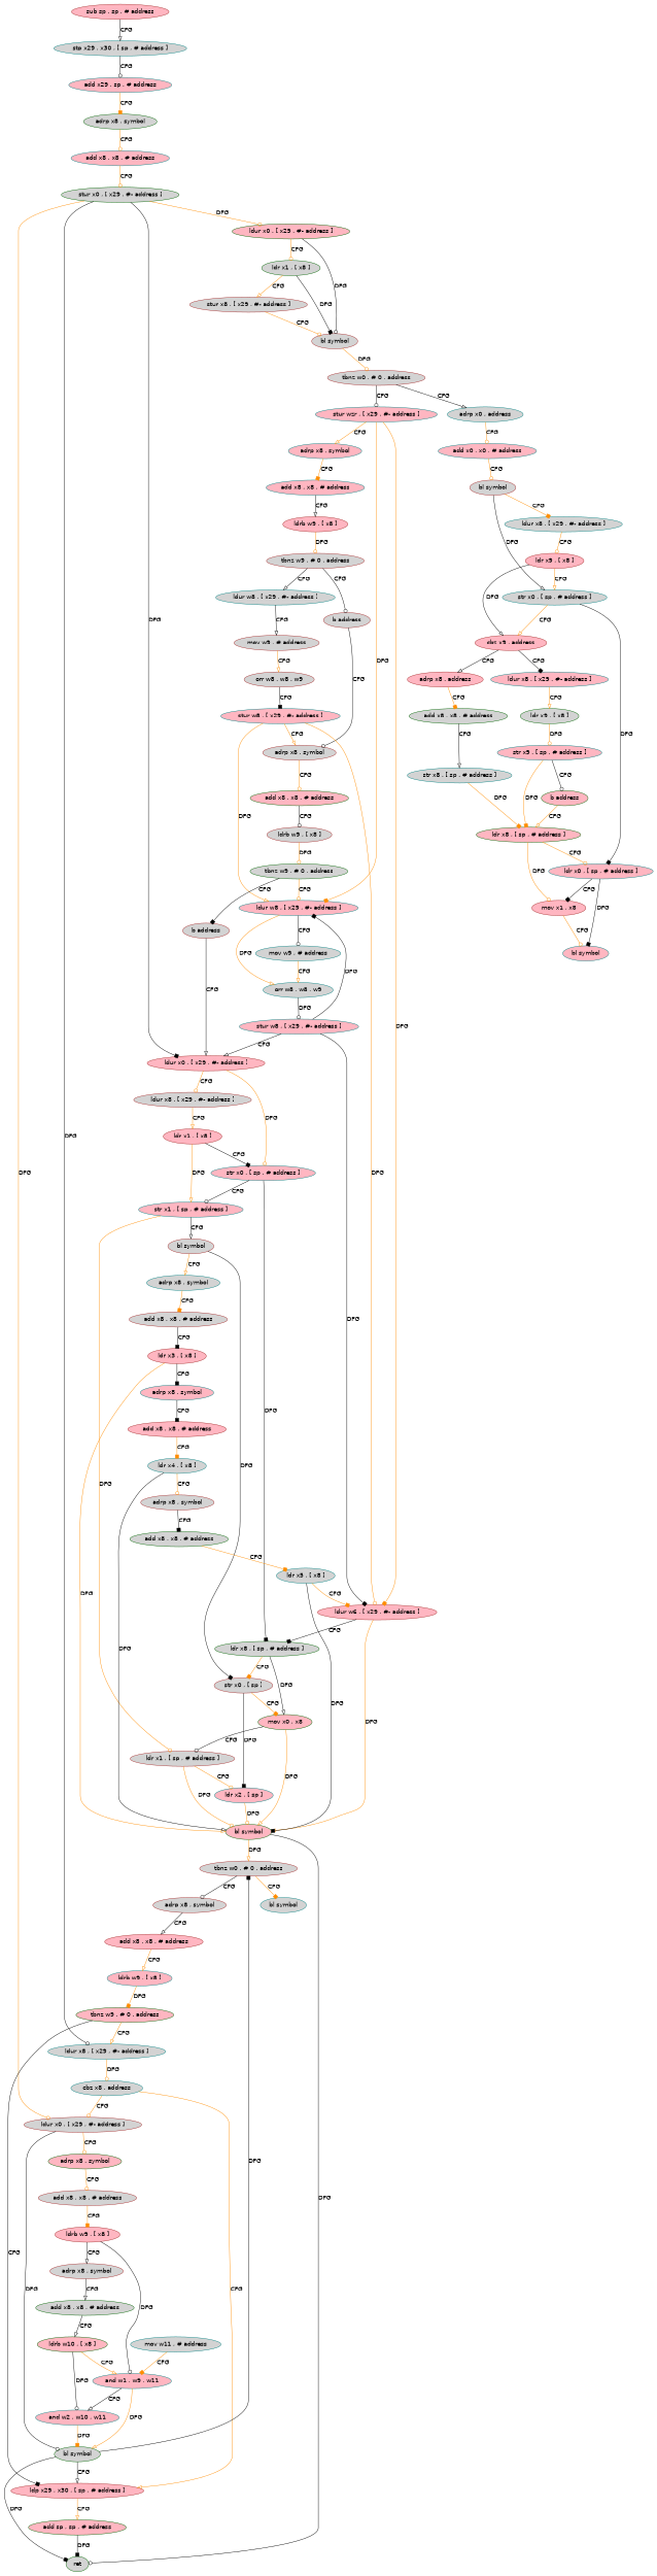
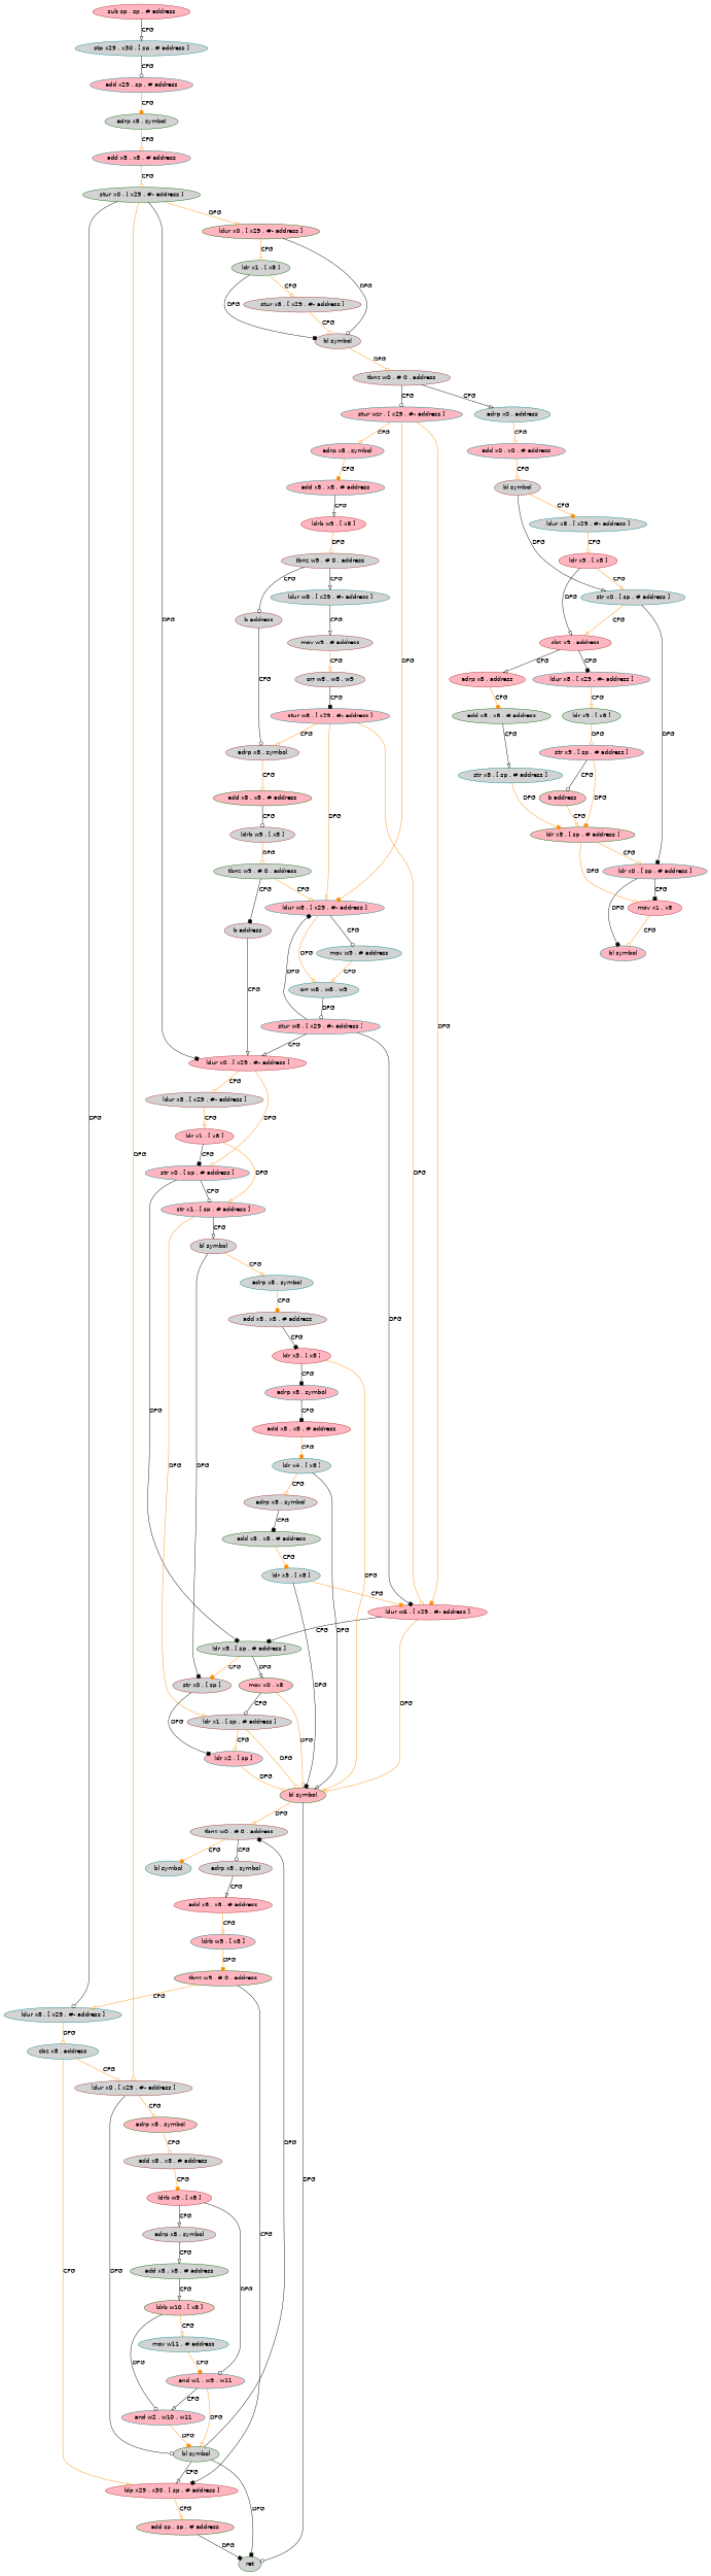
  digraph {
    fontname="DejaVu Sans"
    node [color=brown fillcolor=lightgrey fontname="DejaVu Sans" style=filled]
    edge [arrowhead=odot color=darkorange fontname="DejaVu Sans"]
    n1 [fillcolor=lightpink label="sub sp , sp , # address"]
    n2 [color=teal label="stp x29 , x30 , [ sp , # address ]"]
    n3 [color=teal fillcolor=lightpink label="add x29 , sp , # address"]
    n4 [color=darkgreen label="adrp x8 , symbol"]
    n5 [color=teal fillcolor=lightpink label="add x8 , x8 , # address"]
    n6 [color=darkgreen label="stur x0 , [ x29 , #- address ]"]
    n7 [color=darkgreen fillcolor=lightpink label="ldur x0 , [ x29 , #- address ]"]
    n8 [fillcolor=lightpink label="ldur x0 , [ x29 , #- address ]"]
    n9 [color=teal label="ldur x8 , [ x29 , #- address ]"]
    n10 [label="ldur x0 , [ x29 , #- address ]"]
    n11 [color=darkgreen label="ldr x1 , [ x8 ]"]
    n12 [label="bl symbol"]
    n13 [label="ldur x8 , [ x29 , #- address ]"]
    n14 [color=teal fillcolor=lightpink label="str x0 , [ sp , # address ]"]
    n15 [color=teal label="cbz x8 , address"]
    n16 [color=darkgreen fillcolor=lightpink label="adrp x8 , symbol"]
    n17 [color=darkgreen label="bl symbol"]
    n18 [label="stur x8 , [ x29 , #- address ]"]
    n19 [label="tbnz w0 , # 0 , address"]
    n20 [color=teal fillcolor=lightpink label="stur wzr , [ x29 , #- address ]"]
    n21 [color=teal label="adrp x0 , address"]
    n22 [color=teal fillcolor=lightpink label="adrp x8 , symbol"]
    n23 [color=teal fillcolor=lightpink label="ldur w8 , [ x29 , #- address ]"]
    n24 [fillcolor=lightpink label="ldur w6 , [ x29 , #- address ]"]
    n25 [color=teal fillcolor=lightpink label="add x0 , x0 , # address"]
    n26 [color=teal fillcolor=lightpink label="add x8 , x8 , # address"]
    n27 [color=teal label="mov w9 , # address"]
    n28 [color=teal label="orr w8 , w8 , w9"]
    n29 [color=darkgreen label="ldr x8 , [ sp , # address ]"]
    n30 [color=darkgreen fillcolor=lightpink label="bl symbol"]
    n31 [label="bl symbol"]
    n32 [fillcolor=lightpink label="ldrb w9 , [ x8 ]"]
    n33 [label="tbnz w9 , # 0 , address"]
    n34 [color=teal label="ldur w8 , [ x29 , #- address ]"]
    n35 [label="b address"]
    n36 [label="mov w9 , # address"]
    n37 [label="adrp x8 , symbol"]
    n38 [label="orr w8 , w8 , w9"]
    n39 [color=darkgreen fillcolor=lightpink label="add x8 , x8 , # address"]
    n40 [color=teal label="ldur x8 , [ x29 , #- address ]"]
    n41 [color=teal label="str x0 , [ sp , # address ]"]
    n42 [fillcolor=lightpink label="ldr x9 , [ x8 ]"]
    n43 [fillcolor=lightpink label="cbz x9 , address"]
    n44 [color=teal fillcolor=lightpink label="ldr x0 , [ sp , # address ]"]
    n45 [fillcolor=lightpink label="adrp x8 , address"]
    n46 [color=teal fillcolor=lightpink label="ldur x8 , [ x29 , #- address ]"]
    n47 [fillcolor=lightpink label="mov x1 , x8"]
    n48 [color=teal fillcolor=lightpink label="bl symbol"]
    n49 [color=darkgreen label="add x8 , x8 , # address"]
    n50 [color=darkgreen label="ldr x9 , [ x8 ]"]
    n51 [color=teal label="str x8 , [ sp , # address ]"]
    n52 [color=teal fillcolor=lightpink label="str x9 , [ sp , # address ]"]
    n53 [color=teal fillcolor=lightpink label="stur w8 , [ x29 , #- address ]"]
    n54 [label="ldrb w9 , [ x8 ]"]
    n55 [color=darkgreen fillcolor=lightpink label="ldr x8 , [ sp , # address ]"]
    n56 [color=darkgreen fillcolor=lightpink label="b address"]
    n57 [color=teal fillcolor=lightpink label="stur w8 , [ x29 , #- address ]"]
    n58 [fillcolor=lightpink label="ldr x1 , [ x8 ]"]
    n59 [color=teal fillcolor=lightpink label="str x1 , [ sp , # address ]"]
    n60 [label="b address"]
    n61 [color=darkgreen label="tbnz w9 , # 0 , address"]
    n62 [label="adrp x8 , symbol"]
    n63 [fillcolor=lightpink label="add x8 , x8 , # address"]
    n64 [color=teal fillcolor=lightpink label="ldrb w9 , [ x8 ]"]
    n65 [color=darkgreen fillcolor=lightpink label="tbnz w9 , # 0 , address"]
    n66 [fillcolor=lightpink label="ldp x29 , x30 , [ sp , # address ]"]
    n67 [color=darkgreen fillcolor=lightpink label="add sp , sp , # address"]
    n68 [color=darkgreen label=ret]
    n69 [color=teal label="bl symbol"]
    n70 [label="bl symbol"]
    n71 [label="ldr x1 , [ sp , # address ]"]
    n72 [label="str x0 , [ sp ]"]
    n73 [color=darkgreen fillcolor=lightpink label="mov x0 , x8"]
    n74 [color=teal label="adrp x8 , symbol"]
    n75 [color=teal fillcolor=lightpink label="ldr x2 , [ sp ]"]
    n76 [label="add x8 , x8 , # address"]
    n77 [fillcolor=lightpink label="ldr x3 , [ x8 ]"]
    n78 [color=teal fillcolor=lightpink label="adrp x8 , symbol"]
    n79 [fillcolor=lightpink label="add x8 , x8 , # address"]
    n80 [label="tbnz w0 , # 0 , address"]
    n81 [color=teal label="ldr x4 , [ x8 ]"]
    n82 [label="adrp x8 , symbol"]
    n83 [color=darkgreen label="add x8 , x8 , # address"]
    n84 [color=teal label="ldr x5 , [ x8 ]"]
    n85 [label="add x8 , x8 , # address"]
    n86 [fillcolor=lightpink label="ldrb w9 , [ x8 ]"]
    n87 [label="adrp x8 , symbol"]
    n88 [color=teal fillcolor=lightpink label="and w1 , w9 , w11"]
    n89 [color=darkgreen label="add x8 , x8 , # address"]
    n90 [color=teal fillcolor=lightpink label="and w2 , w10 , w11"]
    n91 [color=darkgreen fillcolor=lightpink label="ldrb w10 , [ x8 ]"]
    n92 [color=teal label="mov w11 , # address"]
    n1 -> n2 [arrowhead=onormal color=black label=CFG]
    n2 -> n3 [color=black label=CFG]
    n3 -> n4 [arrowhead=box label=CFG]
    n4 -> n5 [label=CFG]
    n5 -> n6 [label=CFG]
    n6 -> n7 [label=DFG]
    n6 -> n8 [arrowhead=box color=black label=DFG]
    n6 -> n9 [color=black label=DFG]
    n6 -> n10 [label=DFG]
    n7 -> n11 [label=CFG]
    n7 -> n12 [color=black label=DFG]
    n8 -> n13 [label=CFG]
    n8 -> n14 [label=DFG]
    n9 -> n15 [label=DFG]
    n10 -> n16 [label=CFG]
    n10 -> n17 [color=black label=DFG]
    n11 -> n12 [arrowhead=box color=black label=DFG]
    n11 -> n18 [arrowhead=onormal label=CFG]
    n12 -> n19 [label=DFG]
    n13 -> n58 [arrowhead=onormal label=CFG]
    n14 -> n29 [arrowhead=box color=black label=DFG]
    n14 -> n59 [color=black label=CFG]
    n15 -> n10 [label=CFG]
    n15 -> n66 [arrowhead=onormal label=CFG]
    n16 -> n85 [label=CFG]
    n17 -> n66 [arrowhead=onormal color=black label=CFG]
    n17 -> n68 [arrowhead=box color=black label=DFG]
    n17 -> n80 [arrowhead=box color=black label=DFG]
    n18 -> n12 [label=CFG]
    n19 -> n20 [color=black label=CFG]
    n19 -> n21 [arrowhead=onormal color=black label=CFG]
    n20 -> n22 [arrowhead=onormal label=CFG]
    n20 -> n23 [arrowhead=box label=DFG]
    n20 -> n24 [arrowhead=box label=DFG]
    n21 -> n25 [label=CFG]
    n22 -> n26 [arrowhead=box label=CFG]
    n23 -> n27 [color=black label=CFG]
    n23 -> n28 [arrowhead=onormal label=DFG]
    n24 -> n29 [arrowhead=box color=black label=CFG]
    n24 -> n30 [arrowhead=onormal label=DFG]
    n25 -> n31 [label=CFG]
    n26 -> n32 [arrowhead=onormal color=black label=CFG]
    n27 -> n28 [arrowhead=onormal label=CFG]
    n28 -> n57 [color=black label=DFG]
    n29 -> n72 [arrowhead=box label=CFG]
    n29 -> n73 [arrowhead=onormal color=black label=DFG]
    n30 -> n68 [color=black label=DFG]
    n30 -> n80 [arrowhead=onormal label=DFG]
    n31 -> n40 [arrowhead=box label=CFG]
    n31 -> n41 [arrowhead=onormal color=black label=DFG]
    n32 -> n33 [label=DFG]
    n33 -> n34 [arrowhead=onormal color=black label=CFG]
    n33 -> n35 [color=black label=CFG]
    n34 -> n36 [arrowhead=onormal color=black label=CFG]
    n35 -> n37 [color=black label=CFG]
    n36 -> n38 [arrowhead=onormal label=CFG]
    n37 -> n39 [label=CFG]
    n38 -> n53 [arrowhead=box color=black label=CFG]
    n39 -> n54 [color=black label=CFG]
    n40 -> n42 [label=CFG]
    n41 -> n43 [arrowhead=onormal label=CFG]
    n41 -> n44 [arrowhead=box color=black label=DFG]
    n42 -> n41 [arrowhead=onormal label=CFG]
    n42 -> n43 [arrowhead=onormal color=black label=DFG]
    n43 -> n45 [arrowhead=onormal color=black label=CFG]
    n43 -> n46 [arrowhead=box color=black label=CFG]
    n44 -> n47 [arrowhead=box color=black label=CFG]
    n44 -> n48 [arrowhead=box color=black label=DFG]
    n45 -> n49 [arrowhead=box label=CFG]
    n46 -> n50 [arrowhead=onormal label=CFG]
    n47 -> n48 [label=CFG]
    n49 -> n51 [arrowhead=onormal color=black label=CFG]
    n50 -> n52 [label=DFG]
    n51 -> n55 [arrowhead=box label=DFG]
    n52 -> n55 [arrowhead=box label=DFG]
    n52 -> n56 [color=black label=CFG]
    n53 -> n23 [arrowhead=onormal label=DFG]
    n53 -> n24 [label=DFG]
    n53 -> n37 [arrowhead=onormal label=CFG]
    n54 -> n61 [label=DFG]
    n55 -> n44 [label=CFG]
    n55 -> n47 [label=DFG]
    n56 -> n55 [arrowhead=onormal label=CFG]
    n57 -> n8 [arrowhead=onormal color=black label=CFG]
    n57 -> n23 [arrowhead=box color=black label=DFG]
    n57 -> n24 [arrowhead=box color=black label=DFG]
    n58 -> n14 [arrowhead=box color=black label=CFG]
    n58 -> n59 [arrowhead=onormal label=DFG]
    n59 -> n70 [arrowhead=onormal color=black label=CFG]
    n59 -> n71 [label=DFG]
    n60 -> n8 [arrowhead=onormal color=black label=CFG]
    n61 -> n23 [label=CFG]
    n61 -> n60 [arrowhead=box color=black label=CFG]
    n62 -> n63 [arrowhead=onormal color=black label=CFG]
    n63 -> n64 [arrowhead=onormal label=CFG]
    n64 -> n65 [arrowhead=box label=DFG]
    n65 -> n9 [arrowhead=onormal label=CFG]
    n65 -> n66 [arrowhead=box color=black label=CFG]
    n66 -> n67 [arrowhead=onormal label=CFG]
    n67 -> n68 [arrowhead=box color=black label=DFG]
    n70 -> n72 [arrowhead=box color=black label=DFG]
    n70 -> n74 [arrowhead=onormal label=CFG]
    n71 -> n30 [label=DFG]
    n71 -> n75 [label=CFG]
-   n72 -> n73 [arrowhead=box label=CFG]
    n72 -> n75 [arrowhead=box color=black label=DFG]
    n73 -> n30 [arrowhead=onormal label=DFG]
    n73 -> n71 [color=black label=CFG]
    n74 -> n76 [arrowhead=box label=CFG]
    n75 -> n30 [label=DFG]
    n76 -> n77 [arrowhead=box color=black label=CFG]
    n77 -> n30 [arrowhead=onormal label=DFG]
    n77 -> n78 [arrowhead=box color=black label=CFG]
    n78 -> n79 [arrowhead=box color=black label=CFG]
    n79 -> n81 [arrowhead=box label=CFG]
    n80 -> n62 [color=black label=CFG]
    n80 -> n69 [arrowhead=box label=CFG]
    n81 -> n30 [arrowhead=onormal color=black label=DFG]
    n81 -> n82 [label=CFG]
    n82 -> n83 [arrowhead=box color=black label=CFG]
    n83 -> n84 [arrowhead=box label=CFG]
    n84 -> n24 [arrowhead=box label=CFG]
    n84 -> n30 [arrowhead=box color=black label=DFG]
    n85 -> n86 [arrowhead=box label=CFG]
    n86 -> n87 [arrowhead=onormal color=black label=CFG]
    n86 -> n88 [color=black label=DFG]
    n87 -> n89 [arrowhead=onormal color=black label=CFG]
    n88 -> n17 [arrowhead=onormal label=DFG]
    n88 -> n90 [arrowhead=onormal color=black label=CFG]
    n89 -> n91 [arrowhead=onormal color=black label=CFG]
    n90 -> n17 [arrowhead=box label=DFG]
    n91 -> n90 [color=black label=DFG]
-   n91 -> n88 [arrowhead=onormal label=CFG]
+   n91 -> n92 [arrowhead=onormal label=CFG]
    n92 -> n88 [arrowhead=box label=CFG]
  }
